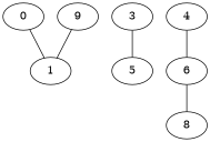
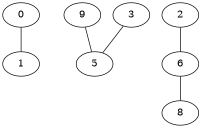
  graph {
    node [type=corner x=179]
    edge [frequency=1 type0=line]
    0 [x=547 y=280]
    1 [x=502 y=135]
    n3 [label=9 x=173 y=182]
    5 [type=intersection x=183 y=184]
    3 [type=endpoint x=365 y=363]
-   4 [type=intersection y=206]
+   4 [type=intersection y=206 label=2]
    6 [type=endpoint y=284]
    8 [type=endpoint x=241 y=276]
    0 -- 1 [angle0=1.27 angle1=555.25 frequency=2 type1=arc]
-   n3 -- 1 [angle0=.20]
+   n3 -- 5 [angle0=.20]
    3 -- 5 [angle0=.78]
    4 -- 6 [angle0=-1.57]
    6 -- 8 [angle0=.85]
  }
